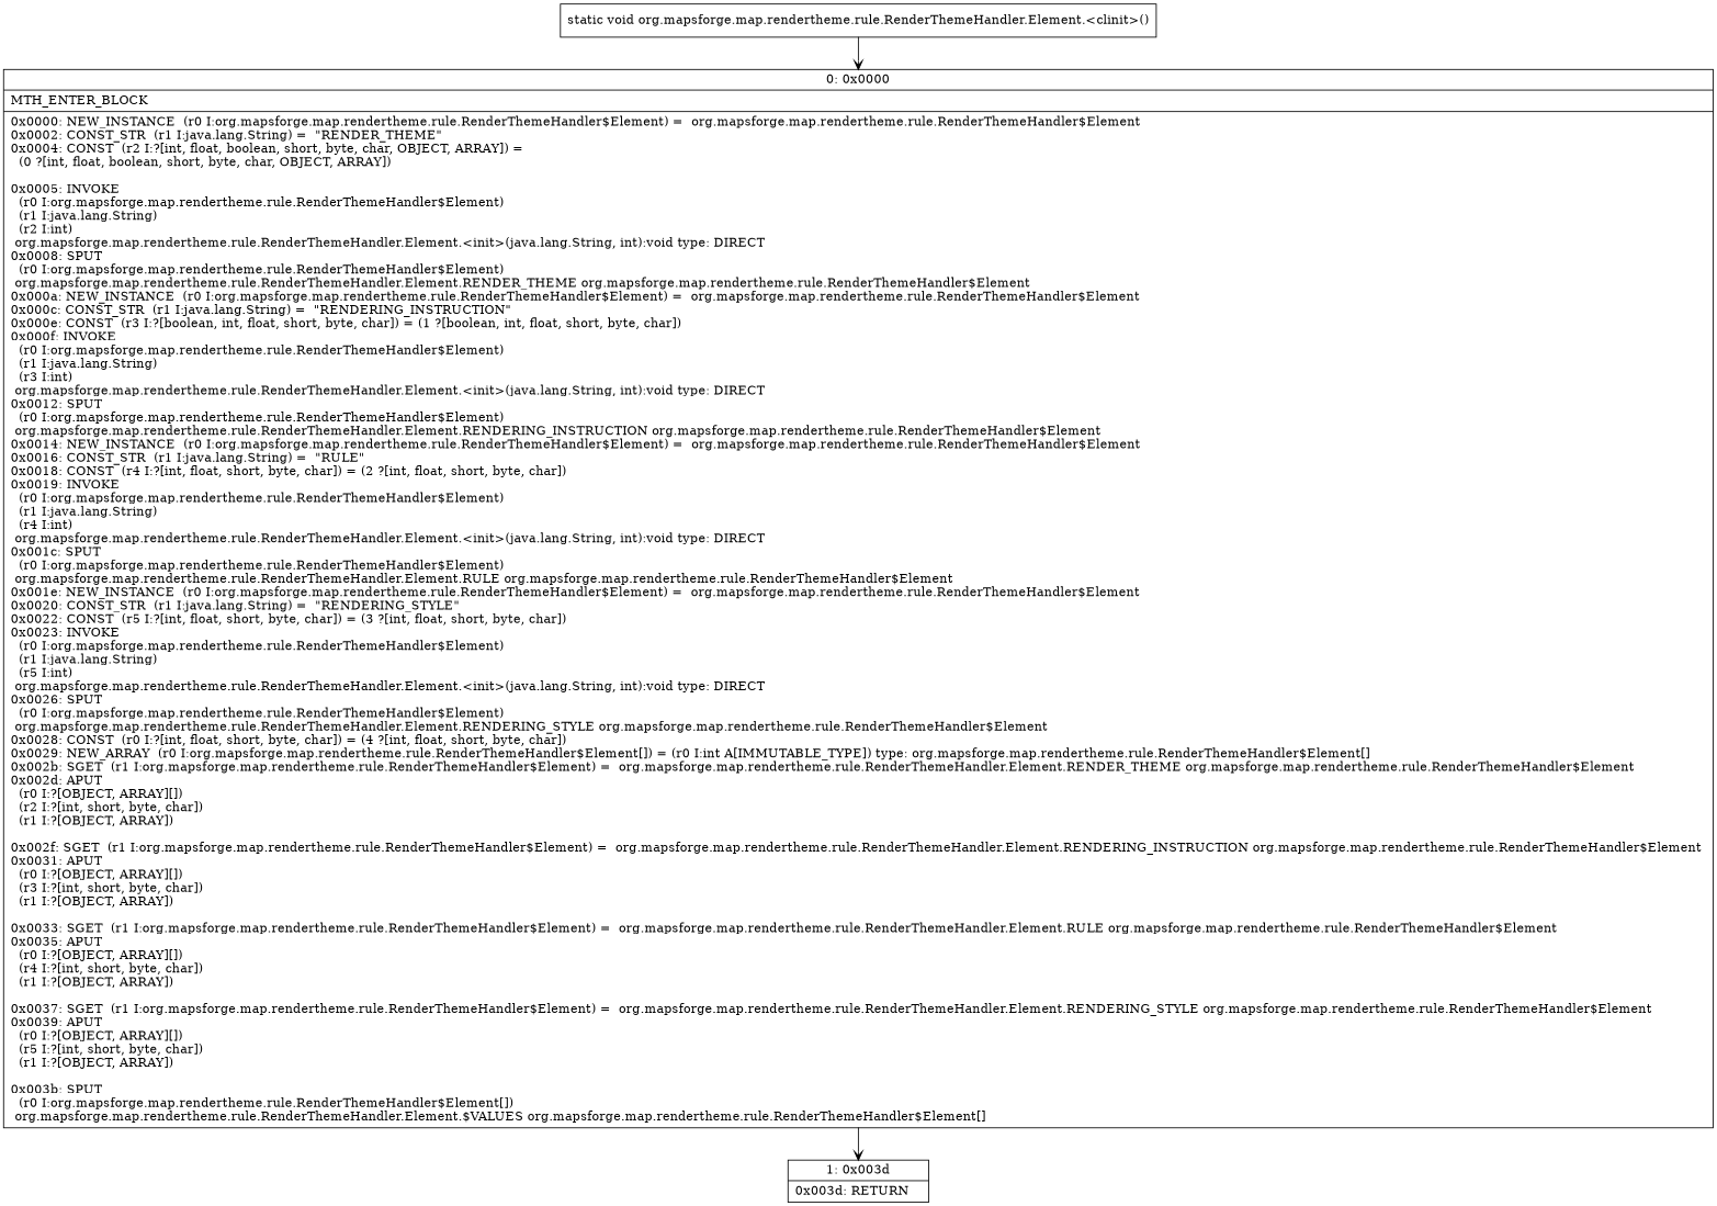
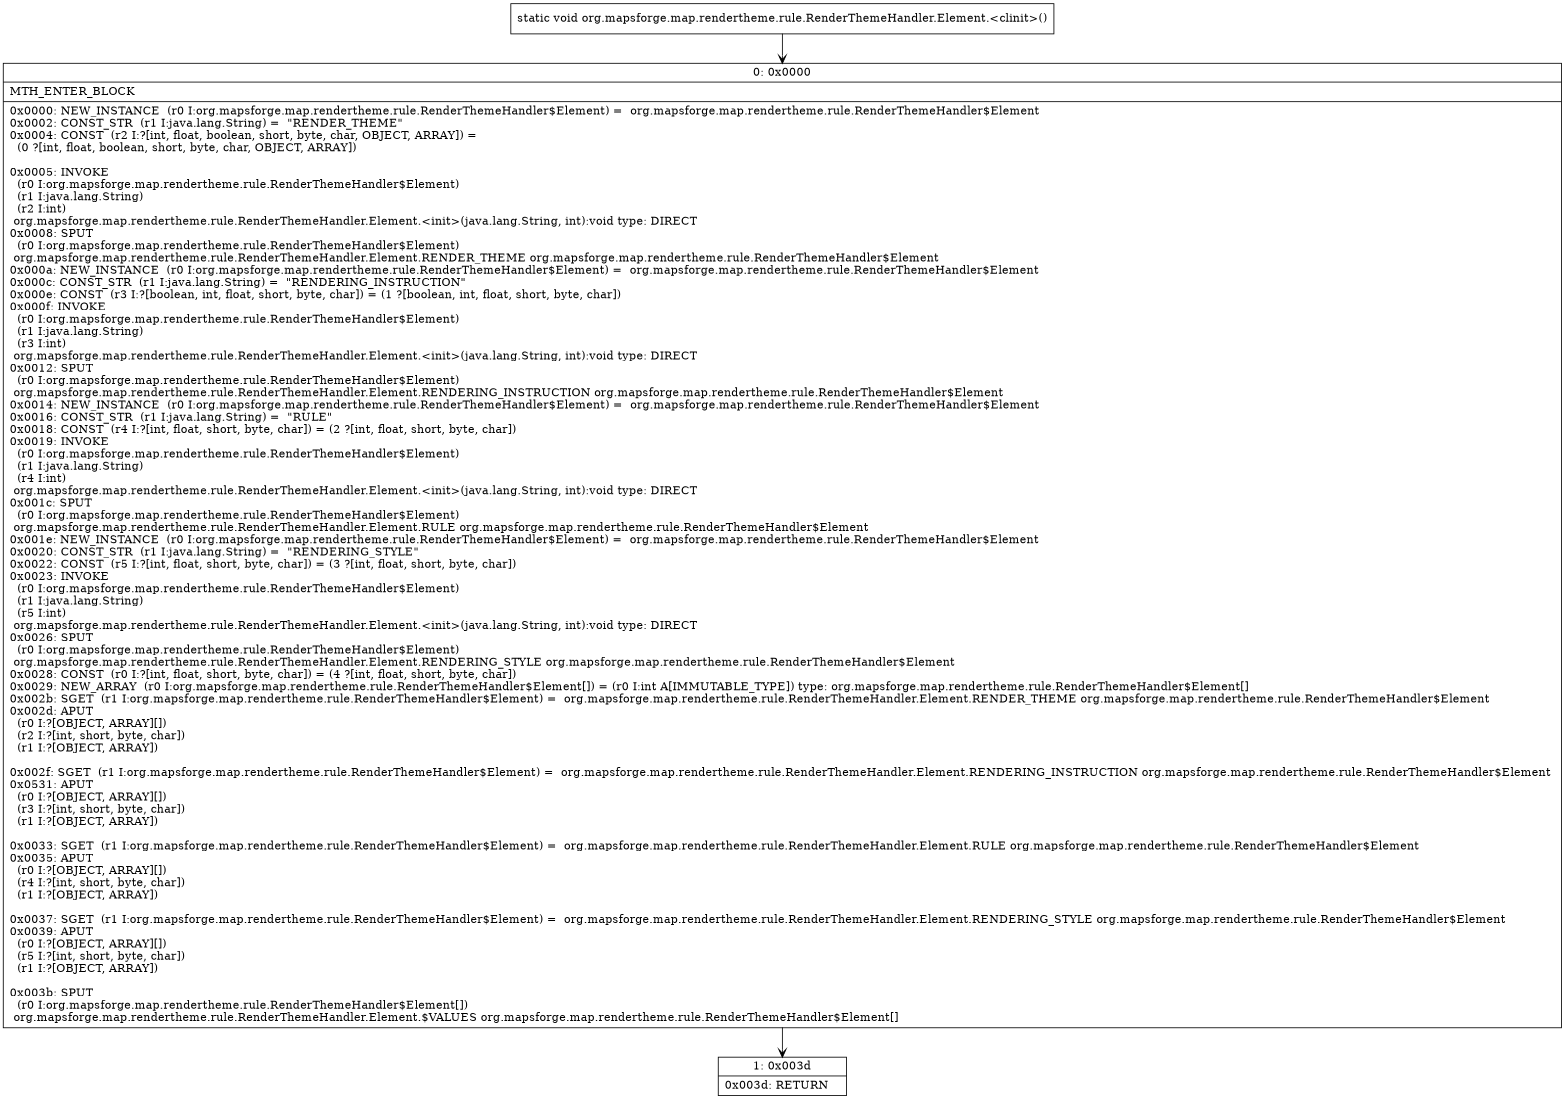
  digraph {
    node [shape=record]
    edge [arrowhead=vee]
-   n1 [label="{0\:\ 0x0000|MTH_ENTER_BLOCK\l|0x0000: NEW_INSTANCE  (r0 I:org.mapsforge.map.rendertheme.rule.RenderThemeHandler$Element) =  org.mapsforge.map.rendertheme.rule.RenderThemeHandler$Element \l0x0002: CONST_STR  (r1 I:java.lang.String) =  \"RENDER_THEME\" \l0x0004: CONST  (r2 I:?[int, float, boolean, short, byte, char, OBJECT, ARRAY]) = \l  (0 ?[int, float, boolean, short, byte, char, OBJECT, ARRAY])\l \l0x0005: INVOKE  \l  (r0 I:org.mapsforge.map.rendertheme.rule.RenderThemeHandler$Element)\l  (r1 I:java.lang.String)\l  (r2 I:int)\l org.mapsforge.map.rendertheme.rule.RenderThemeHandler.Element.\<init\>(java.lang.String, int):void type: DIRECT \l0x0008: SPUT  \l  (r0 I:org.mapsforge.map.rendertheme.rule.RenderThemeHandler$Element)\l org.mapsforge.map.rendertheme.rule.RenderThemeHandler.Element.RENDER_THEME org.mapsforge.map.rendertheme.rule.RenderThemeHandler$Element \l0x000a: NEW_INSTANCE  (r0 I:org.mapsforge.map.rendertheme.rule.RenderThemeHandler$Element) =  org.mapsforge.map.rendertheme.rule.RenderThemeHandler$Element \l0x000c: CONST_STR  (r1 I:java.lang.String) =  \"RENDERING_INSTRUCTION\" \l0x000e: CONST  (r3 I:?[boolean, int, float, short, byte, char]) = (1 ?[boolean, int, float, short, byte, char]) \l0x000f: INVOKE  \l  (r0 I:org.mapsforge.map.rendertheme.rule.RenderThemeHandler$Element)\l  (r1 I:java.lang.String)\l  (r3 I:int)\l org.mapsforge.map.rendertheme.rule.RenderThemeHandler.Element.\<init\>(java.lang.String, int):void type: DIRECT \l0x0012: SPUT  \l  (r0 I:org.mapsforge.map.rendertheme.rule.RenderThemeHandler$Element)\l org.mapsforge.map.rendertheme.rule.RenderThemeHandler.Element.RENDERING_INSTRUCTION org.mapsforge.map.rendertheme.rule.RenderThemeHandler$Element \l0x0014: NEW_INSTANCE  (r0 I:org.mapsforge.map.rendertheme.rule.RenderThemeHandler$Element) =  org.mapsforge.map.rendertheme.rule.RenderThemeHandler$Element \l0x0016: CONST_STR  (r1 I:java.lang.String) =  \"RULE\" \l0x0018: CONST  (r4 I:?[int, float, short, byte, char]) = (2 ?[int, float, short, byte, char]) \l0x0019: INVOKE  \l  (r0 I:org.mapsforge.map.rendertheme.rule.RenderThemeHandler$Element)\l  (r1 I:java.lang.String)\l  (r4 I:int)\l org.mapsforge.map.rendertheme.rule.RenderThemeHandler.Element.\<init\>(java.lang.String, int):void type: DIRECT \l0x001c: SPUT  \l  (r0 I:org.mapsforge.map.rendertheme.rule.RenderThemeHandler$Element)\l org.mapsforge.map.rendertheme.rule.RenderThemeHandler.Element.RULE org.mapsforge.map.rendertheme.rule.RenderThemeHandler$Element \l0x001e: NEW_INSTANCE  (r0 I:org.mapsforge.map.rendertheme.rule.RenderThemeHandler$Element) =  org.mapsforge.map.rendertheme.rule.RenderThemeHandler$Element \l0x0020: CONST_STR  (r1 I:java.lang.String) =  \"RENDERING_STYLE\" \l0x0022: CONST  (r5 I:?[int, float, short, byte, char]) = (3 ?[int, float, short, byte, char]) \l0x0023: INVOKE  \l  (r0 I:org.mapsforge.map.rendertheme.rule.RenderThemeHandler$Element)\l  (r1 I:java.lang.String)\l  (r5 I:int)\l org.mapsforge.map.rendertheme.rule.RenderThemeHandler.Element.\<init\>(java.lang.String, int):void type: DIRECT \l0x0026: SPUT  \l  (r0 I:org.mapsforge.map.rendertheme.rule.RenderThemeHandler$Element)\l org.mapsforge.map.rendertheme.rule.RenderThemeHandler.Element.RENDERING_STYLE org.mapsforge.map.rendertheme.rule.RenderThemeHandler$Element \l0x0028: CONST  (r0 I:?[int, float, short, byte, char]) = (4 ?[int, float, short, byte, char]) \l0x0029: NEW_ARRAY  (r0 I:org.mapsforge.map.rendertheme.rule.RenderThemeHandler$Element[]) = (r0 I:int A[IMMUTABLE_TYPE]) type: org.mapsforge.map.rendertheme.rule.RenderThemeHandler$Element[] \l0x002b: SGET  (r1 I:org.mapsforge.map.rendertheme.rule.RenderThemeHandler$Element) =  org.mapsforge.map.rendertheme.rule.RenderThemeHandler.Element.RENDER_THEME org.mapsforge.map.rendertheme.rule.RenderThemeHandler$Element \l0x002d: APUT  \l  (r0 I:?[OBJECT, ARRAY][])\l  (r2 I:?[int, short, byte, char])\l  (r1 I:?[OBJECT, ARRAY])\l \l0x002f: SGET  (r1 I:org.mapsforge.map.rendertheme.rule.RenderThemeHandler$Element) =  org.mapsforge.map.rendertheme.rule.RenderThemeHandler.Element.RENDERING_INSTRUCTION org.mapsforge.map.rendertheme.rule.RenderThemeHandler$Element \l0x0031: APUT  \l  (r0 I:?[OBJECT, ARRAY][])\l  (r3 I:?[int, short, byte, char])\l  (r1 I:?[OBJECT, ARRAY])\l \l0x0033: SGET  (r1 I:org.mapsforge.map.rendertheme.rule.RenderThemeHandler$Element) =  org.mapsforge.map.rendertheme.rule.RenderThemeHandler.Element.RULE org.mapsforge.map.rendertheme.rule.RenderThemeHandler$Element \l0x0035: APUT  \l  (r0 I:?[OBJECT, ARRAY][])\l  (r4 I:?[int, short, byte, char])\l  (r1 I:?[OBJECT, ARRAY])\l \l0x0037: SGET  (r1 I:org.mapsforge.map.rendertheme.rule.RenderThemeHandler$Element) =  org.mapsforge.map.rendertheme.rule.RenderThemeHandler.Element.RENDERING_STYLE org.mapsforge.map.rendertheme.rule.RenderThemeHandler$Element \l0x0039: APUT  \l  (r0 I:?[OBJECT, ARRAY][])\l  (r5 I:?[int, short, byte, char])\l  (r1 I:?[OBJECT, ARRAY])\l \l0x003b: SPUT  \l  (r0 I:org.mapsforge.map.rendertheme.rule.RenderThemeHandler$Element[])\l org.mapsforge.map.rendertheme.rule.RenderThemeHandler.Element.$VALUES org.mapsforge.map.rendertheme.rule.RenderThemeHandler$Element[] \l}"]
+   n1 [label="{0\:\ 0x0000|MTH_ENTER_BLOCK\l|0x0000: NEW_INSTANCE  (r0 I:org.mapsforge.map.rendertheme.rule.RenderThemeHandler$Element) =  org.mapsforge.map.rendertheme.rule.RenderThemeHandler$Element \l0x0002: CONST_STR  (r1 I:java.lang.String) =  \"RENDER_THEME\" \l0x0004: CONST  (r2 I:?[int, float, boolean, short, byte, char, OBJECT, ARRAY]) = \l  (0 ?[int, float, boolean, short, byte, char, OBJECT, ARRAY])\l \l0x0005: INVOKE  \l  (r0 I:org.mapsforge.map.rendertheme.rule.RenderThemeHandler$Element)\l  (r1 I:java.lang.String)\l  (r2 I:int)\l org.mapsforge.map.rendertheme.rule.RenderThemeHandler.Element.\<init\>(java.lang.String, int):void type: DIRECT \l0x0008: SPUT  \l  (r0 I:org.mapsforge.map.rendertheme.rule.RenderThemeHandler$Element)\l org.mapsforge.map.rendertheme.rule.RenderThemeHandler.Element.RENDER_THEME org.mapsforge.map.rendertheme.rule.RenderThemeHandler$Element \l0x000a: NEW_INSTANCE  (r0 I:org.mapsforge.map.rendertheme.rule.RenderThemeHandler$Element) =  org.mapsforge.map.rendertheme.rule.RenderThemeHandler$Element \l0x000c: CONST_STR  (r1 I:java.lang.String) =  \"RENDERING_INSTRUCTION\" \l0x000e: CONST  (r3 I:?[boolean, int, float, short, byte, char]) = (1 ?[boolean, int, float, short, byte, char]) \l0x000f: INVOKE  \l  (r0 I:org.mapsforge.map.rendertheme.rule.RenderThemeHandler$Element)\l  (r1 I:java.lang.String)\l  (r3 I:int)\l org.mapsforge.map.rendertheme.rule.RenderThemeHandler.Element.\<init\>(java.lang.String, int):void type: DIRECT \l0x0012: SPUT  \l  (r0 I:org.mapsforge.map.rendertheme.rule.RenderThemeHandler$Element)\l org.mapsforge.map.rendertheme.rule.RenderThemeHandler.Element.RENDERING_INSTRUCTION org.mapsforge.map.rendertheme.rule.RenderThemeHandler$Element \l0x0014: NEW_INSTANCE  (r0 I:org.mapsforge.map.rendertheme.rule.RenderThemeHandler$Element) =  org.mapsforge.map.rendertheme.rule.RenderThemeHandler$Element \l0x0016: CONST_STR  (r1 I:java.lang.String) =  \"RULE\" \l0x0018: CONST  (r4 I:?[int, float, short, byte, char]) = (2 ?[int, float, short, byte, char]) \l0x0019: INVOKE  \l  (r0 I:org.mapsforge.map.rendertheme.rule.RenderThemeHandler$Element)\l  (r1 I:java.lang.String)\l  (r4 I:int)\l org.mapsforge.map.rendertheme.rule.RenderThemeHandler.Element.\<init\>(java.lang.String, int):void type: DIRECT \l0x001c: SPUT  \l  (r0 I:org.mapsforge.map.rendertheme.rule.RenderThemeHandler$Element)\l org.mapsforge.map.rendertheme.rule.RenderThemeHandler.Element.RULE org.mapsforge.map.rendertheme.rule.RenderThemeHandler$Element \l0x001e: NEW_INSTANCE  (r0 I:org.mapsforge.map.rendertheme.rule.RenderThemeHandler$Element) =  org.mapsforge.map.rendertheme.rule.RenderThemeHandler$Element \l0x0020: CONST_STR  (r1 I:java.lang.String) =  \"RENDERING_STYLE\" \l0x0022: CONST  (r5 I:?[int, float, short, byte, char]) = (3 ?[int, float, short, byte, char]) \l0x0023: INVOKE  \l  (r0 I:org.mapsforge.map.rendertheme.rule.RenderThemeHandler$Element)\l  (r1 I:java.lang.String)\l  (r5 I:int)\l org.mapsforge.map.rendertheme.rule.RenderThemeHandler.Element.\<init\>(java.lang.String, int):void type: DIRECT \l0x0026: SPUT  \l  (r0 I:org.mapsforge.map.rendertheme.rule.RenderThemeHandler$Element)\l org.mapsforge.map.rendertheme.rule.RenderThemeHandler.Element.RENDERING_STYLE org.mapsforge.map.rendertheme.rule.RenderThemeHandler$Element \l0x0028: CONST  (r0 I:?[int, float, short, byte, char]) = (4 ?[int, float, short, byte, char]) \l0x0029: NEW_ARRAY  (r0 I:org.mapsforge.map.rendertheme.rule.RenderThemeHandler$Element[]) = (r0 I:int A[IMMUTABLE_TYPE]) type: org.mapsforge.map.rendertheme.rule.RenderThemeHandler$Element[] \l0x002b: SGET  (r1 I:org.mapsforge.map.rendertheme.rule.RenderThemeHandler$Element) =  org.mapsforge.map.rendertheme.rule.RenderThemeHandler.Element.RENDER_THEME org.mapsforge.map.rendertheme.rule.RenderThemeHandler$Element \l0x002d: APUT  \l  (r0 I:?[OBJECT, ARRAY][])\l  (r2 I:?[int, short, byte, char])\l  (r1 I:?[OBJECT, ARRAY])\l \l0x002f: SGET  (r1 I:org.mapsforge.map.rendertheme.rule.RenderThemeHandler$Element) =  org.mapsforge.map.rendertheme.rule.RenderThemeHandler.Element.RENDERING_INSTRUCTION org.mapsforge.map.rendertheme.rule.RenderThemeHandler$Element \l0x0531: APUT  \l  (r0 I:?[OBJECT, ARRAY][])\l  (r3 I:?[int, short, byte, char])\l  (r1 I:?[OBJECT, ARRAY])\l \l0x0033: SGET  (r1 I:org.mapsforge.map.rendertheme.rule.RenderThemeHandler$Element) =  org.mapsforge.map.rendertheme.rule.RenderThemeHandler.Element.RULE org.mapsforge.map.rendertheme.rule.RenderThemeHandler$Element \l0x0035: APUT  \l  (r0 I:?[OBJECT, ARRAY][])\l  (r4 I:?[int, short, byte, char])\l  (r1 I:?[OBJECT, ARRAY])\l \l0x0037: SGET  (r1 I:org.mapsforge.map.rendertheme.rule.RenderThemeHandler$Element) =  org.mapsforge.map.rendertheme.rule.RenderThemeHandler.Element.RENDERING_STYLE org.mapsforge.map.rendertheme.rule.RenderThemeHandler$Element \l0x0039: APUT  \l  (r0 I:?[OBJECT, ARRAY][])\l  (r5 I:?[int, short, byte, char])\l  (r1 I:?[OBJECT, ARRAY])\l \l0x003b: SPUT  \l  (r0 I:org.mapsforge.map.rendertheme.rule.RenderThemeHandler$Element[])\l org.mapsforge.map.rendertheme.rule.RenderThemeHandler.Element.$VALUES org.mapsforge.map.rendertheme.rule.RenderThemeHandler$Element[] \l}"]
    n2 [label="{1\:\ 0x003d|0x003d: RETURN   \l}"]
    n3 [label="{static void org.mapsforge.map.rendertheme.rule.RenderThemeHandler.Element.\<clinit\>() }"]
    n1 -> n2
    n3 -> n1
  }
